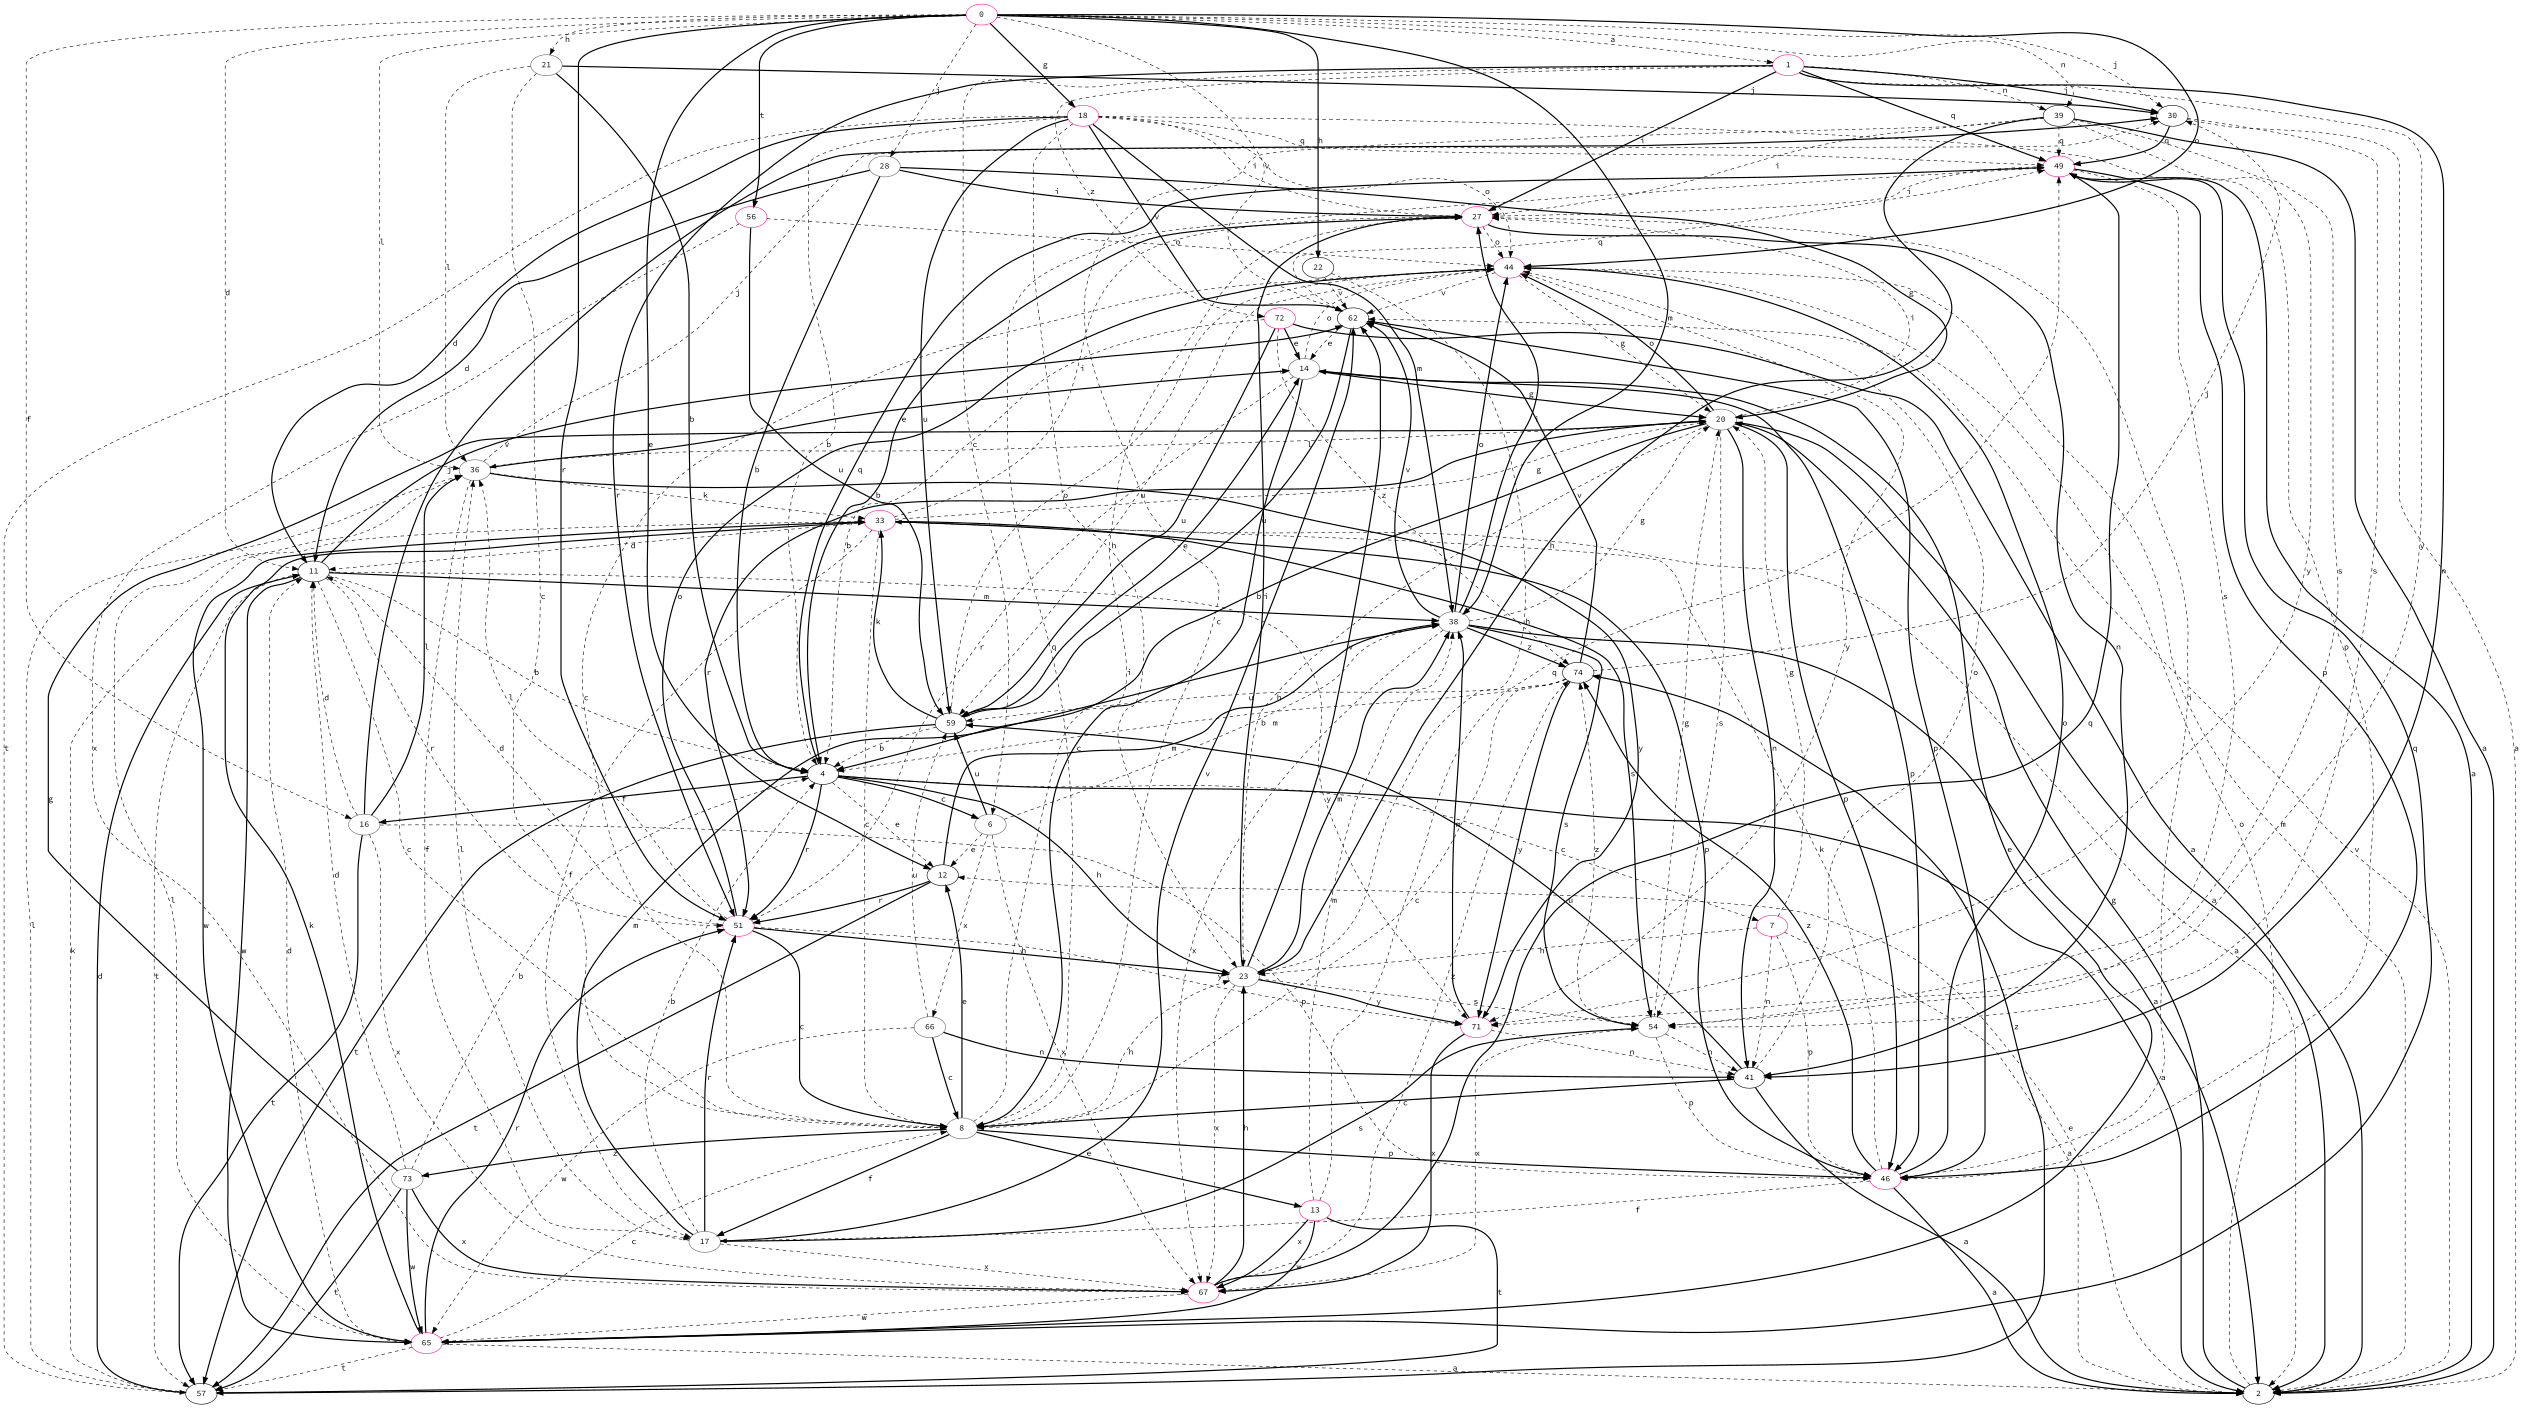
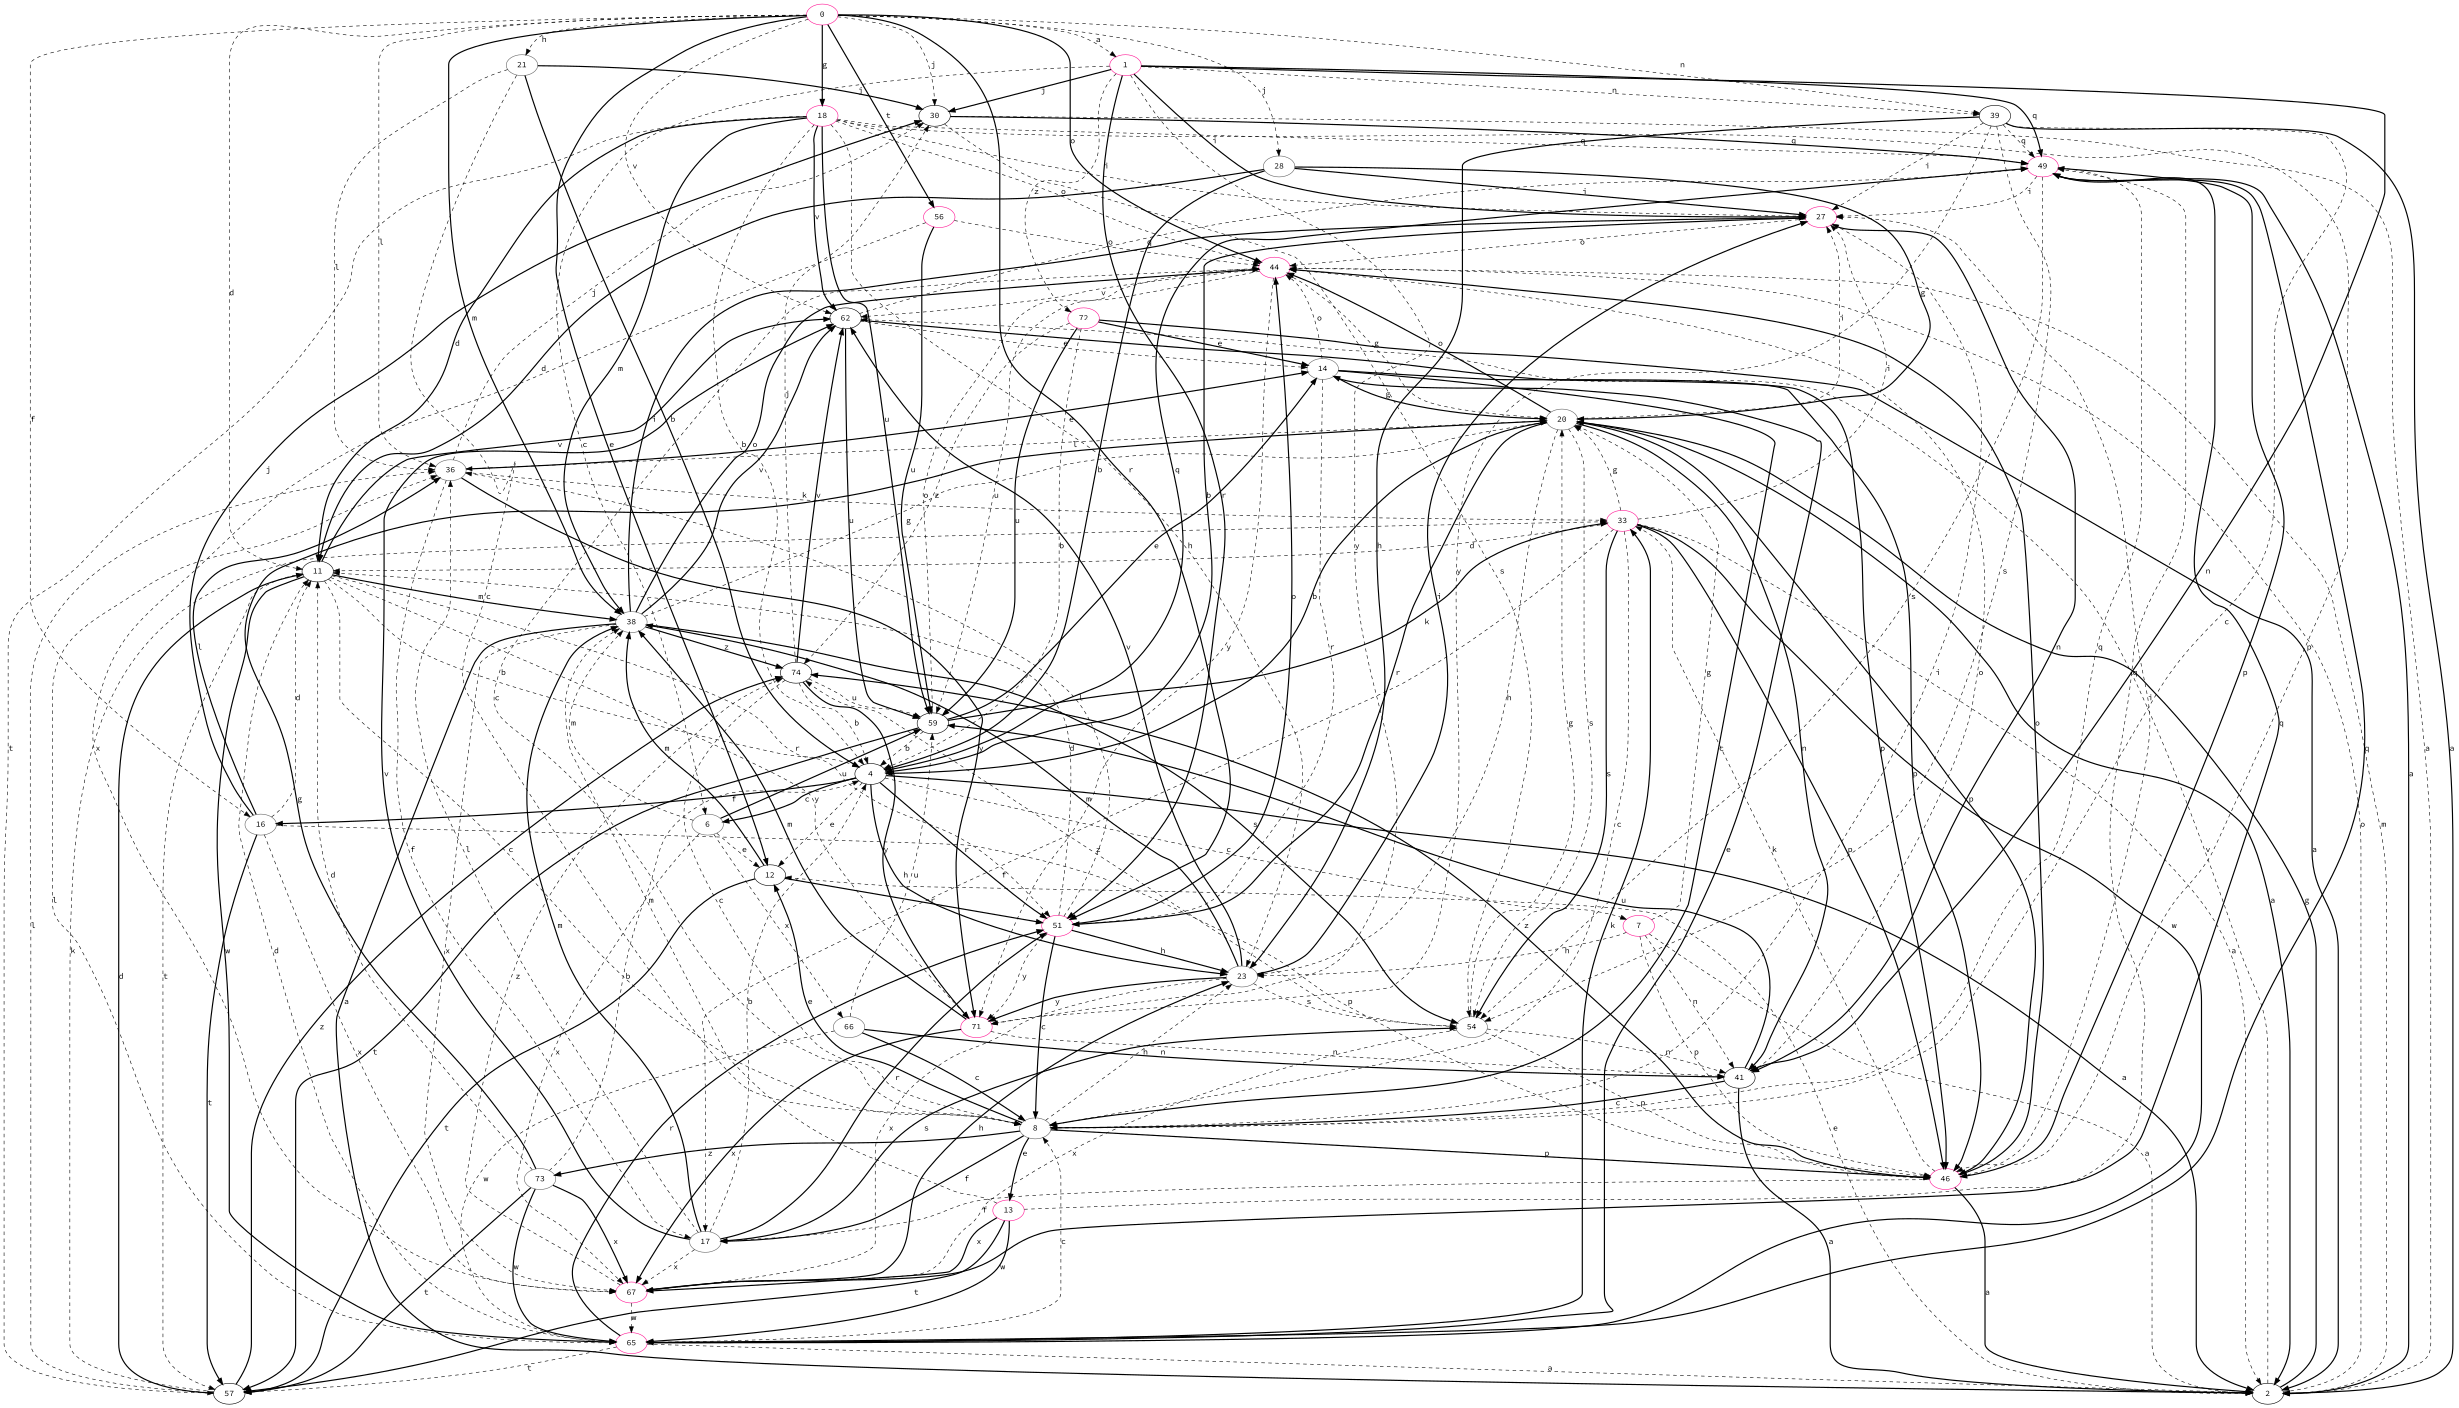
  strict digraph {
    fontname="Source Code Pro"
    node [color=deeppink fontname="Source Code Pro"]
    edge [fontname="Source Code Pro" style=dashed]
    0
    1
    11 [color=black]
    12 [color=black]
    16 [color=gray40]
    18
    21 [color=gray40]
-   22 [color=black]
    28 [color=gray40]
    30 [color=black]
    36 [color=gray40]
    38 [color=gray40]
    39 [color=black]
    44
    51
    56
    62 [color=black]
    6 [color=gray40]
    27
    41 [color=black]
    49
    71
    72
    4 [color=black]
    8 [color=gray40]
    57 [color=black]
    65
    67
    46
    23 [color=gray40]
    59 [color=black]
    20 [color=gray40]
    2 [color=black]
    54 [color=gray40]
    17 [color=gray40]
    14 [color=gray40]
    33
    74 [color=black]
    66 [color=gray40]
    7
    13
    73 [color=gray40]
    0 -> 1 [label=a]
    0 -> 11 [label=d]
    0 -> 12 [label=e style=bold]
    0 -> 16 [label=f]
    0 -> 18 [label=g style=bold]
    0 -> 21 [label=h]
-   0 -> 22 [label=h style=bold]
    0 -> 28 [label=j]
    0 -> 30 [label=j]
    0 -> 36 [label=l]
    0 -> 38 [label=m style=bold]
    0 -> 39 [label=n]
    0 -> 44 [label=o style=bold]
    0 -> 51 [label=r style=bold]
    0 -> 56 [label=t style=bold]
    0 -> 62 [label=v]
    1 -> 30 [label=j style=bold]
    1 -> 39 [label=n]
    1 -> 51 [label=r style=bold]
    1 -> 6 [label=c]
    1 -> 27 [label=i style=bold]
    1 -> 41 [label=n style=bold]
    1 -> 49 [label=q style=bold]
    1 -> 71 [label=y]
    1 -> 72 [label=z]
    11 -> 38 [label=m style=bold]
    11 -> 51 [label=r]
    11 -> 62 [label=v style=bold]
    11 -> 71 [label=y]
    11 -> 4 [label=b]
    11 -> 8 [label=c]
    11 -> 57 [label=t]
    11 -> 65 [label=w style=bold]
    12 -> 38 [label=m style=bold]
    12 -> 51 [label=r style=bold]
    12 -> 57 [label=t style=bold]
    16 -> 11 [label=d]
    16 -> 30 [label=j style=bold]
    16 -> 36 [label=l style=bold]
    16 -> 57 [label=t style=bold]
    16 -> 67 [label=x]
    16 -> 46 [label=p]
    18 -> 11 [label=d style=bold]
    18 -> 38 [label=m style=bold]
    18 -> 44 [label=o]
    18 -> 62 [label=v style=bold]
    18 -> 27 [label=i]
    18 -> 49 [label=q]
    18 -> 4 [label=b]
    18 -> 57 [label=t]
    18 -> 46 [label=p]
    18 -> 23 [label=h]
    18 -> 59 [label=u style=bold]
    21 -> 30 [label=j style=bold]
    21 -> 36 [label=l]
    21 -> 4 [label=b style=bold]
    21 -> 8 [label=c]
-   22 -> 62 [label=v]
-   22 -> 23 [label=h]
    28 -> 11 [label=d style=bold]
    28 -> 27 [label=i style=bold]
    28 -> 4 [label=b style=bold]
    28 -> 20 [label=g style=bold]
    30 -> 49 [label=q style=bold]
    30 -> 2 [label=a]
    30 -> 54 [label=s]
    36 -> 30 [label=j]
    36 -> 71 [label=y style=bold]
    36 -> 17 [label=f]
    36 -> 14 [label=e style=bold]
    36 -> 33 [label=k]
    38 -> 44 [label=o style=bold]
    38 -> 62 [label=v style=bold]
    38 -> 27 [label=i style=bold]
    38 -> 67 [label=x]
    38 -> 20 [label=g]
    38 -> 2 [label=a style=bold]
    38 -> 54 [label=s style=bold]
    38 -> 74 [label=z style=bold]
    39 -> 27 [label=i]
    39 -> 49 [label=q]
    39 -> 71 [label=y]
    39 -> 8 [label=c]
    39 -> 23 [label=h style=bold]
    39 -> 2 [label=a style=bold]
    39 -> 54 [label=s]
    44 -> 62 [label=v]
    44 -> 71 [label=y]
    44 -> 8 [label=c]
    44 -> 59 [label=u]
    44 -> 20 [label=g]
    44 -> 2 [label=m]
    51 -> 11 [label=d]
    51 -> 36 [label=l]
    51 -> 44 [label=o style=bold]
    51 -> 71 [label=y]
    51 -> 8 [label=c style=bold]
    51 -> 23 [label=h style=bold]
    56 -> 44 [label=o]
    56 -> 67 [label=x]
    56 -> 59 [label=u style=bold]
    62 -> 49 [label=q]
    62 -> 46 [label=p style=bold]
    62 -> 59 [label=u style=bold]
    62 -> 14 [label=e]
    6 -> 12 [label=e]
    6 -> 38 [label=m]
    6 -> 67 [label=x]
    6 -> 59 [label=u style=bold]
    6 -> 66 [label=x]
    27 -> 44 [label=o]
    27 -> 41 [label=n style=bold]
    27 -> 4 [label=b style=bold]
    41 -> 44 [label=o]
    41 -> 8 [label=c style=bold]
    41 -> 59 [label=u style=bold]
    41 -> 2 [label=a style=bold]
    49 -> 27 [label=i]
    49 -> 46 [label=p style=bold]
    49 -> 2 [label=a style=bold]
    49 -> 54 [label=s]
    71 -> 38 [label=m style=bold]
    71 -> 41 [label=n]
    71 -> 67 [label=x style=bold]
    72 -> 4 [label=b]
    72 -> 59 [label=u style=bold]
    72 -> 2 [label=a style=bold]
    72 -> 14 [label=e style=bold]
    72 -> 74 [label=z]
    4 -> 12 [label=e]
    4 -> 16 [label=f style=bold]
    4 -> 51 [label=r style=bold]
    4 -> 6 [label=c style=bold]
    4 -> 49 [label=q style=bold]
    4 -> 23 [label=h style=bold]
    4 -> 2 [label=a style=bold]
    4 -> 7 [label=c]
    8 -> 12 [label=e style=bold]
    8 -> 27 [label=i]
    8 -> 49 [label=q]
    8 -> 46 [label=p style=bold]
    8 -> 23 [label=h]
    8 -> 17 [label=f style=bold]
    8 -> 13 [label=e style=bold]
    8 -> 73 [label=z style=bold]
    57 -> 11 [label=d style=bold]
    57 -> 36 [label=l]
    57 -> 33 [label=k]
    57 -> 74 [label=z style=bold]
    65 -> 11 [label=d]
    65 -> 36 [label=l]
    65 -> 51 [label=r style=bold]
    65 -> 49 [label=q style=bold]
    65 -> 8 [label=c]
    65 -> 57 [label=t]
    65 -> 2 [label=a]
    65 -> 14 [label=e style=bold]
    65 -> 33 [label=k style=bold]
    67 -> 49 [label=q style=bold]
    67 -> 65 [label=w]
    67 -> 23 [label=h style=bold]
    67 -> 74 [label=z]
    46 -> 44 [label=o style=bold]
    46 -> 27 [label=i]
    46 -> 2 [label=a style=bold]
    46 -> 17 [label=f]
    46 -> 33 [label=k]
    46 -> 74 [label=z style=bold]
    23 -> 38 [label=m style=bold]
    23 -> 62 [label=v style=bold]
    23 -> 27 [label=i style=bold]
    23 -> 71 [label=y style=bold]
    23 -> 67 [label=x]
    23 -> 54 [label=s]
    59 -> 44 [label=o]
    59 -> 4 [label=b]
    59 -> 57 [label=t style=bold]
    59 -> 14 [label=e style=bold]
    59 -> 33 [label=k style=bold]
    20 -> 36 [label=l]
    20 -> 44 [label=o style=bold]
    20 -> 51 [label=r style=bold]
    20 -> 27 [label=i]
    20 -> 41 [label=n style=bold]
    20 -> 4 [label=b style=bold]
    20 -> 46 [label=p style=bold]
    20 -> 23 [label=h]
    20 -> 2 [label=a style=bold]
    20 -> 54 [label=s]
    2 -> 12 [label=e]
    2 -> 44 [label=o]
    2 -> 62 [label=v]
    2 -> 20 [label=g style=bold]
    54 -> 41 [label=n]
    54 -> 67 [label=x]
    54 -> 46 [label=p]
    54 -> 20 [label=g]
    54 -> 74 [label=z]
    17 -> 36 [label=l]
    17 -> 38 [label=m style=bold]
    17 -> 51 [label=r style=bold]
    17 -> 62 [label=v style=bold]
    17 -> 4 [label=b]
    17 -> 67 [label=x]
    17 -> 54 [label=s style=bold]
    14 -> 44 [label=o]
    14 -> 51 [label=r]
    14 -> 8 [label=c style=bold]
    14 -> 46 [label=p style=bold]
    14 -> 20 [label=g style=bold]
    33 -> 11 [label=d]
    33 -> 27 [label=i]
    33 -> 8 [label=c]
    33 -> 65 [label=w style=bold]
    33 -> 46 [label=p style=bold]
    33 -> 20 [label=g]
    33 -> 2 [label=a]
    33 -> 54 [label=s style=bold]
    33 -> 17 [label=f]
    74 -> 30 [label=j]
    74 -> 62 [label=v style=bold]
    74 -> 71 [label=y style=bold]
    74 -> 4 [label=b]
    74 -> 8 [label=c]
    74 -> 59 [label=u]
    66 -> 41 [label=n style=bold]
    66 -> 8 [label=c style=bold]
    66 -> 65 [label=w]
    66 -> 59 [label=u]
    7 -> 41 [label=n]
    7 -> 46 [label=p]
    7 -> 23 [label=h]
    7 -> 20 [label=g]
    7 -> 2 [label=a]
    13 -> 38 [label=m]
    13 -> 49 [label=q]
    13 -> 57 [label=t style=bold]
    13 -> 65 [label=w style=bold]
    13 -> 67 [label=x style=bold]
    73 -> 11 [label=d]
    73 -> 4 [label=b]
    73 -> 57 [label=t style=bold]
    73 -> 65 [label=w style=bold]
    73 -> 67 [label=x style=bold]
    73 -> 20 [label=g style=bold]
  }
